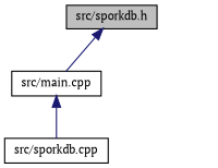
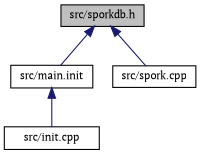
  digraph {
    fontname="PT Serif"
    node [color=black fillcolor=white fontname="PT Serif" fontsize=10 shape=record style=filled]
    edge [color=midnightblue dir=back fontname="PT Serif" fontsize=10 labelfontname=Helvetica labelfontsize=10 style=solid]
    n1 [fillcolor=grey75 fontcolor=black height=0.2 label="src/sporkdb.h" width=0.4]
-   n2 [height=0.2 label="src/main.cpp" width=0.4]
-   n4 [height=0.2 label="src/sporkdb.cpp" width=0.4]
+   n2 [height=0.2 label="src/main.init" width=0.4]
+   n3 [height=0.2 label="src/spork.cpp" width=0.4]
+   n4 [height=0.2 label="src/init.cpp" width=0.4]
    n1 -> n2
+   n1 -> n3
    n2 -> n4
  }
